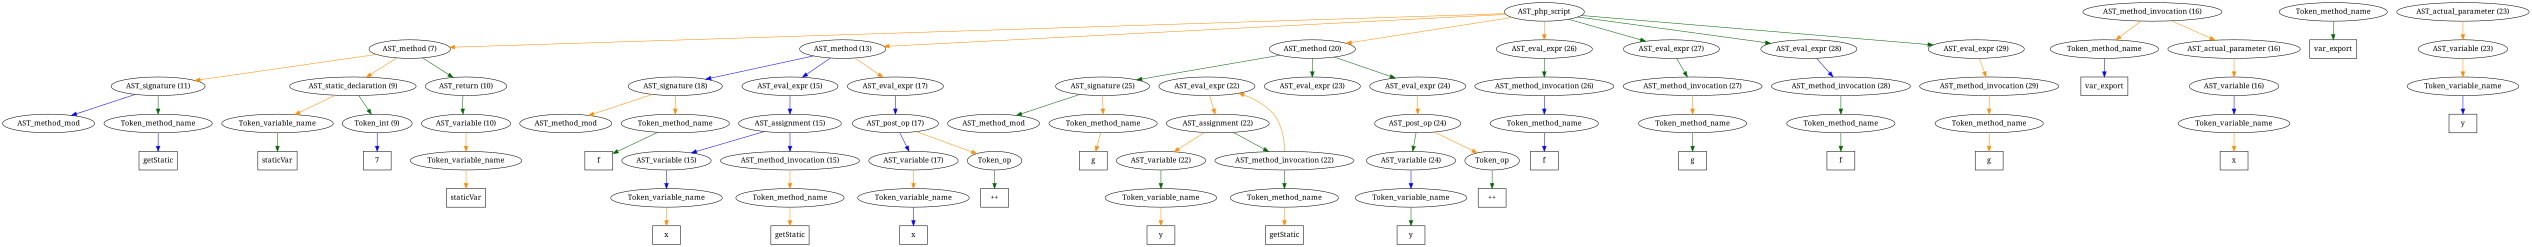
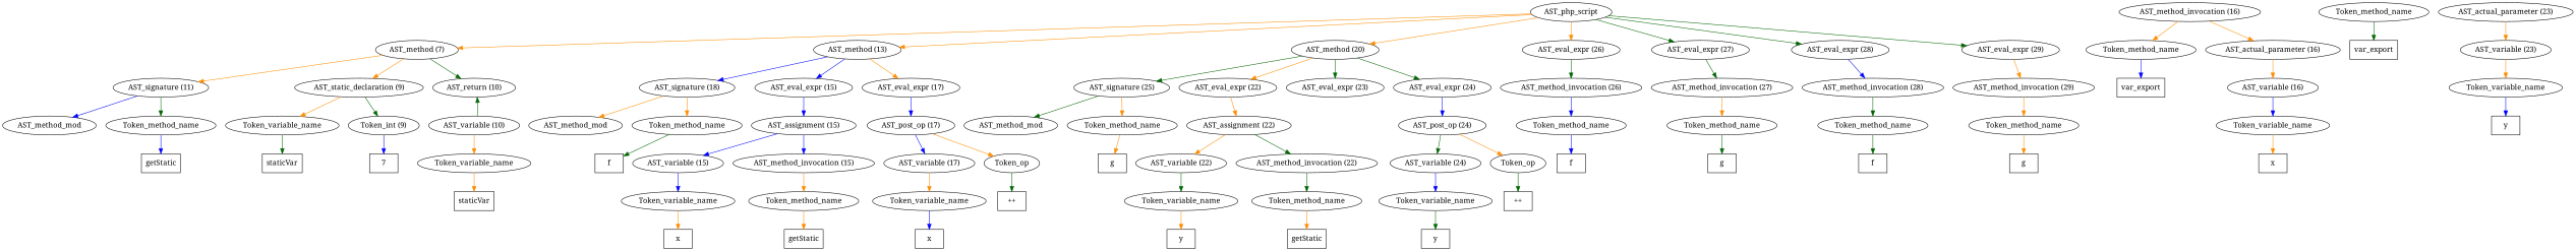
  digraph {
    fontname="Noto Serif"
    node [fontname="Noto Serif"]
    edge [color=darkorange fontname="Noto Serif"]
    n1 [label=AST_php_script]
    n2 [label="AST_method (7)"]
    n3 [label="AST_method (13)"]
    n4 [label="AST_method (20)"]
    n5 [label="AST_eval_expr (26)"]
    n6 [label="AST_eval_expr (27)"]
    n7 [label="AST_eval_expr (28)"]
    n8 [label="AST_eval_expr (29)"]
    n9 [label="AST_signature (11)"]
    n10 [label="AST_static_declaration (9)"]
    n11 [label="AST_return (10)"]
    n12 [label="AST_signature (18)"]
    n13 [label="AST_eval_expr (15)"]
    n14 [label="AST_eval_expr (17)"]
    n15 [label="AST_signature (25)"]
    n16 [label="AST_eval_expr (22)"]
    n17 [label="AST_eval_expr (23)"]
    n18 [label="AST_eval_expr (24)"]
    n19 [label="AST_method_invocation (26)"]
    n20 [label="AST_method_invocation (27)"]
    n21 [label="AST_method_invocation (28)"]
    n22 [label="AST_method_invocation (29)"]
    n23 [label=AST_method_mod]
    n24 [label=Token_method_name]
    n25 [label=Token_variable_name]
    n26 [label="Token_int (9)"]
    n27 [label="AST_variable (10)"]
    n28 [label=getStatic shape=box]
    n29 [label=staticVar shape=box]
    n30 [label=7 shape=box]
    n31 [label=Token_variable_name]
    n32 [label=staticVar shape=box]
    n33 [label=AST_method_mod]
    n34 [label=Token_method_name]
    n35 [label="AST_assignment (15)"]
    n36 [label="AST_post_op (17)"]
    n37 [label=f shape=box]
    n38 [label="AST_variable (15)"]
    n39 [label="AST_method_invocation (15)"]
    n40 [label=Token_variable_name]
    n41 [label=Token_method_name]
    n42 [label=x shape=box]
    n43 [label=getStatic shape=box]
    n44 [label="AST_method_invocation (16)"]
    n45 [label=Token_method_name]
    n46 [label="AST_actual_parameter (16)"]
    n47 [label=var_export shape=box]
    n48 [label="AST_variable (16)"]
    n49 [label=Token_variable_name]
    n50 [label=x shape=box]
    n51 [label="AST_variable (17)"]
    n52 [label=Token_op]
    n53 [label=Token_variable_name]
    n54 [label="++" shape=box]
    n55 [label=x shape=box]
    n56 [label=AST_method_mod]
    n57 [label=Token_method_name]
    n58 [label="AST_assignment (22)"]
    n59 [label="AST_post_op (24)"]
    n60 [label=g shape=box]
    n61 [label="AST_variable (22)"]
    n62 [label="AST_method_invocation (22)"]
    n63 [label=Token_variable_name]
    n64 [label=Token_method_name]
    n65 [label=y shape=box]
    n66 [label=getStatic shape=box]
    n67 [label=Token_method_name]
    n68 [label=var_export shape=box]
    n69 [label="AST_actual_parameter (23)"]
    n70 [label="AST_variable (23)"]
    n71 [label=Token_variable_name]
    n72 [label=y shape=box]
    n73 [label="AST_variable (24)"]
    n74 [label=Token_op]
    n75 [label=Token_variable_name]
    n76 [label="++" shape=box]
    n77 [label=y shape=box]
    n78 [label=Token_method_name]
    n79 [label=f shape=box]
    n80 [label=Token_method_name]
    n81 [label=g shape=box]
    n82 [label=Token_method_name]
    n83 [label=f shape=box]
    n84 [label=Token_method_name]
    n85 [label=g shape=box]
    n1 -> n2
    n1 -> n3
    n1 -> n4
    n1 -> n5
    n1 -> n6 [color=darkgreen]
    n1 -> n7 [color=darkgreen]
    n1 -> n8 [color=darkgreen]
    n2 -> n9
    n2 -> n10
    n2 -> n11 [color=darkgreen]
    n3 -> n12 [color=blue]
    n3 -> n13 [color=blue]
    n3 -> n14
    n4 -> n15 [color=darkgreen]
-   n62 -> n16
+   n4 -> n16
    n4 -> n17 [color=darkgreen]
    n4 -> n18 [color=darkgreen]
    n5 -> n19 [color=darkgreen]
    n6 -> n20 [color=darkgreen]
    n7 -> n21 [color=blue]
    n8 -> n22
    n9 -> n23 [color=blue]
    n9 -> n24 [color=darkgreen]
    n10 -> n25
    n10 -> n26 [color=darkgreen]
-   n11 -> n27 [color=darkgreen]
+   n27 -> n11 [color=darkgreen]
    n12 -> n33
    n12 -> n34
    n13 -> n35 [color=blue]
    n14 -> n36 [color=blue]
    n15 -> n56 [color=darkgreen]
    n15 -> n57
    n16 -> n58
-   n18 -> n59
+   n18 -> n59 [color=blue]
    n19 -> n78 [color=blue]
    n20 -> n80
    n21 -> n82 [color=darkgreen]
    n22 -> n84
    n24 -> n28 [color=blue]
    n25 -> n29 [color=darkgreen]
    n26 -> n30 [color=blue]
    n27 -> n31
    n31 -> n32
    n34 -> n37 [color=darkgreen]
    n35 -> n38 [color=blue]
    n35 -> n39 [color=blue]
    n36 -> n51 [color=blue]
    n36 -> n52
    n38 -> n40 [color=blue]
    n39 -> n41
    n40 -> n42
    n41 -> n43
    n44 -> n45
    n44 -> n46
    n45 -> n47 [color=blue]
    n46 -> n48
    n48 -> n49 [color=blue]
    n49 -> n50
    n51 -> n53
    n52 -> n54 [color=darkgreen]
    n53 -> n55 [color=blue]
    n57 -> n60
    n58 -> n61
    n58 -> n62 [color=darkgreen]
    n59 -> n73 [color=darkgreen]
    n59 -> n74
    n61 -> n63 [color=darkgreen]
    n62 -> n64 [color=darkgreen]
    n63 -> n65
    n64 -> n66
    n67 -> n68 [color=darkgreen]
    n69 -> n70
    n70 -> n71
    n71 -> n72 [color=blue]
    n73 -> n75 [color=blue]
    n74 -> n76 [color=darkgreen]
    n75 -> n77 [color=darkgreen]
    n78 -> n79 [color=blue]
    n80 -> n81 [color=darkgreen]
    n82 -> n83 [color=darkgreen]
    n84 -> n85
  }
